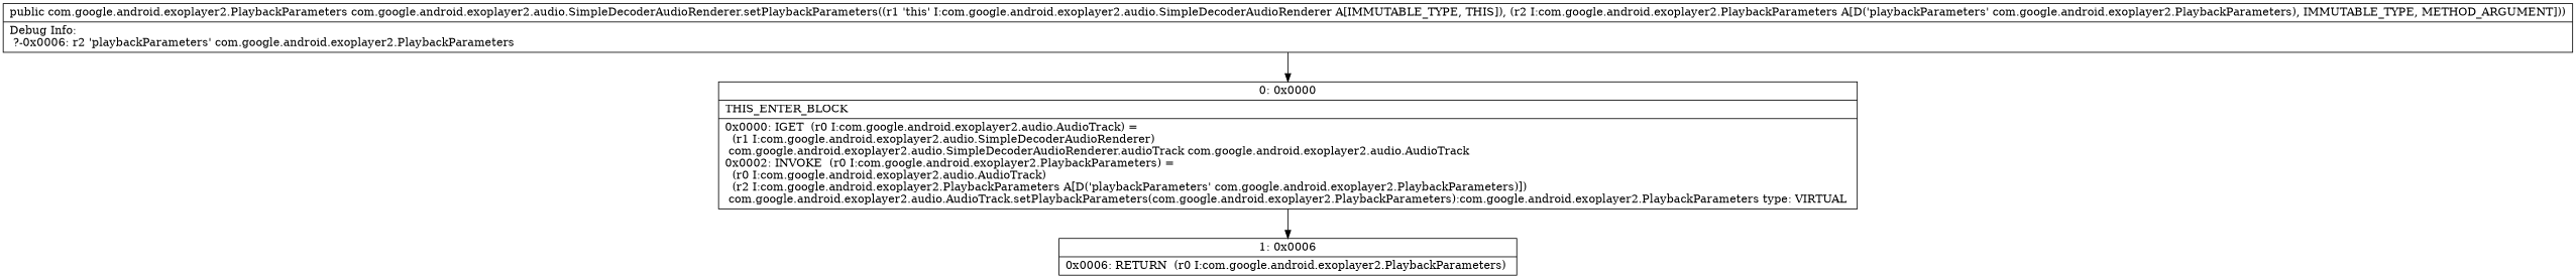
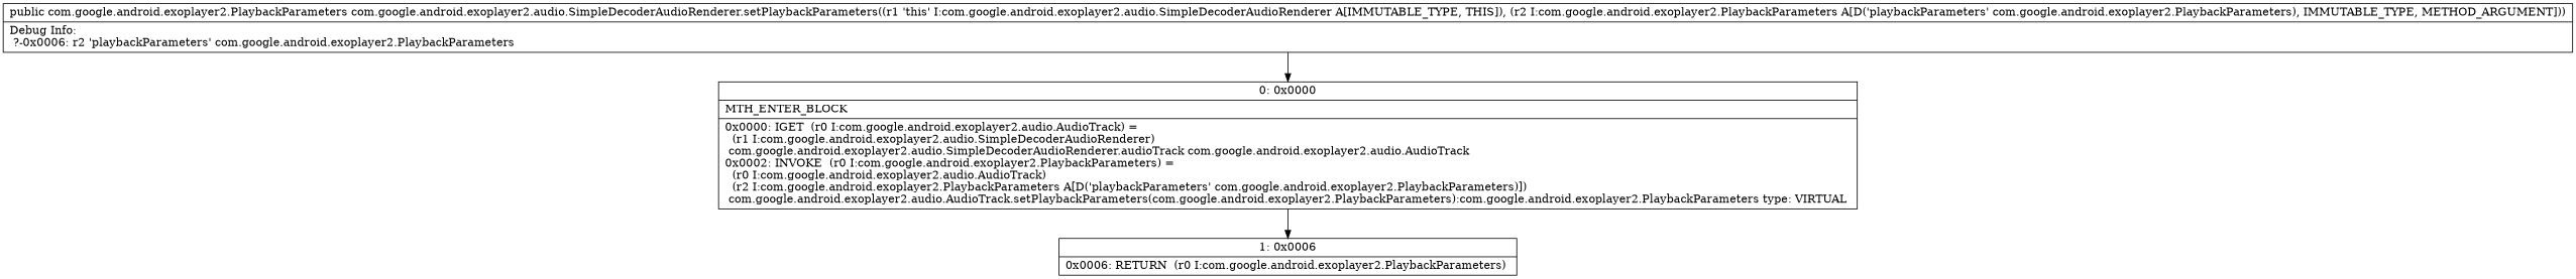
  digraph {
    node [shape=record]
-   n1 [label="{0\:\ 0x0000|THIS_ENTER_BLOCK\l|0x0000: IGET  (r0 I:com.google.android.exoplayer2.audio.AudioTrack) = \l  (r1 I:com.google.android.exoplayer2.audio.SimpleDecoderAudioRenderer)\l com.google.android.exoplayer2.audio.SimpleDecoderAudioRenderer.audioTrack com.google.android.exoplayer2.audio.AudioTrack \l0x0002: INVOKE  (r0 I:com.google.android.exoplayer2.PlaybackParameters) = \l  (r0 I:com.google.android.exoplayer2.audio.AudioTrack)\l  (r2 I:com.google.android.exoplayer2.PlaybackParameters A[D('playbackParameters' com.google.android.exoplayer2.PlaybackParameters)])\l com.google.android.exoplayer2.audio.AudioTrack.setPlaybackParameters(com.google.android.exoplayer2.PlaybackParameters):com.google.android.exoplayer2.PlaybackParameters type: VIRTUAL \l}"]
+   n1 [label="{0\:\ 0x0000|MTH_ENTER_BLOCK\l|0x0000: IGET  (r0 I:com.google.android.exoplayer2.audio.AudioTrack) = \l  (r1 I:com.google.android.exoplayer2.audio.SimpleDecoderAudioRenderer)\l com.google.android.exoplayer2.audio.SimpleDecoderAudioRenderer.audioTrack com.google.android.exoplayer2.audio.AudioTrack \l0x0002: INVOKE  (r0 I:com.google.android.exoplayer2.PlaybackParameters) = \l  (r0 I:com.google.android.exoplayer2.audio.AudioTrack)\l  (r2 I:com.google.android.exoplayer2.PlaybackParameters A[D('playbackParameters' com.google.android.exoplayer2.PlaybackParameters)])\l com.google.android.exoplayer2.audio.AudioTrack.setPlaybackParameters(com.google.android.exoplayer2.PlaybackParameters):com.google.android.exoplayer2.PlaybackParameters type: VIRTUAL \l}"]
    n2 [label="{1\:\ 0x0006|0x0006: RETURN  (r0 I:com.google.android.exoplayer2.PlaybackParameters) \l}"]
    n3 [label="{public com.google.android.exoplayer2.PlaybackParameters com.google.android.exoplayer2.audio.SimpleDecoderAudioRenderer.setPlaybackParameters((r1 'this' I:com.google.android.exoplayer2.audio.SimpleDecoderAudioRenderer A[IMMUTABLE_TYPE, THIS]), (r2 I:com.google.android.exoplayer2.PlaybackParameters A[D('playbackParameters' com.google.android.exoplayer2.PlaybackParameters), IMMUTABLE_TYPE, METHOD_ARGUMENT]))  | Debug Info:\l  ?\-0x0006: r2 'playbackParameters' com.google.android.exoplayer2.PlaybackParameters\l}"]
    n1 -> n2
    n3 -> n1
  }
